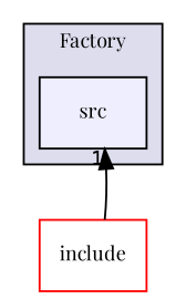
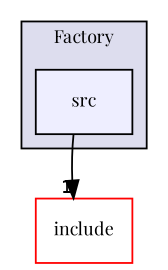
  digraph {
    compound=true
    fontname="Playfair Display"
    node [fontname="Playfair Display" fontsize=10 shape=box]
    n1 [fillcolor="#eeeeff" label=src pencolor=black style=filled]
    n2 [color=red label=include]
    subgraph cluster_1 {
      bgcolor="#ddddee"
      fontsize=10
      label=Factory
      pencolor=black
      n1
    }
-   n2 -> n1 [headlabel=1 labeldistance=1.5 labelfontname=Helvetica labelfontsize=10 fontname="Playfair Display"]
+   n1 -> n2 [headlabel=1 labeldistance=1.5 labelfontname=Helvetica labelfontsize=10 fontname="Playfair Display"]
  }
